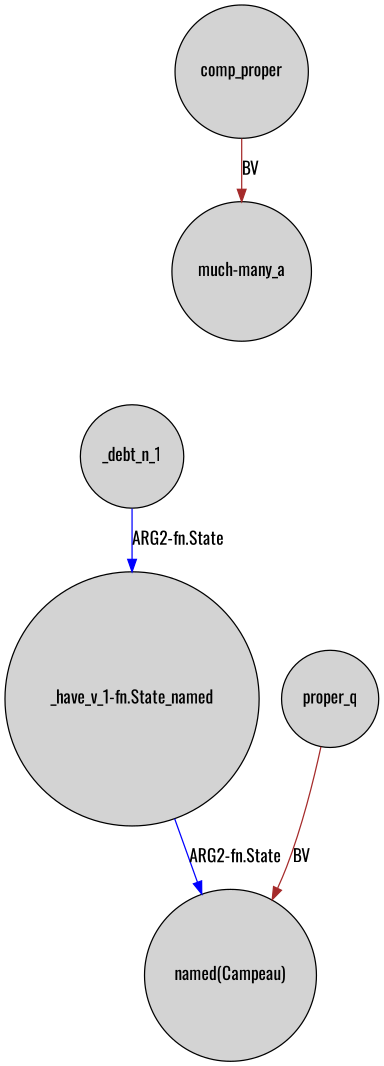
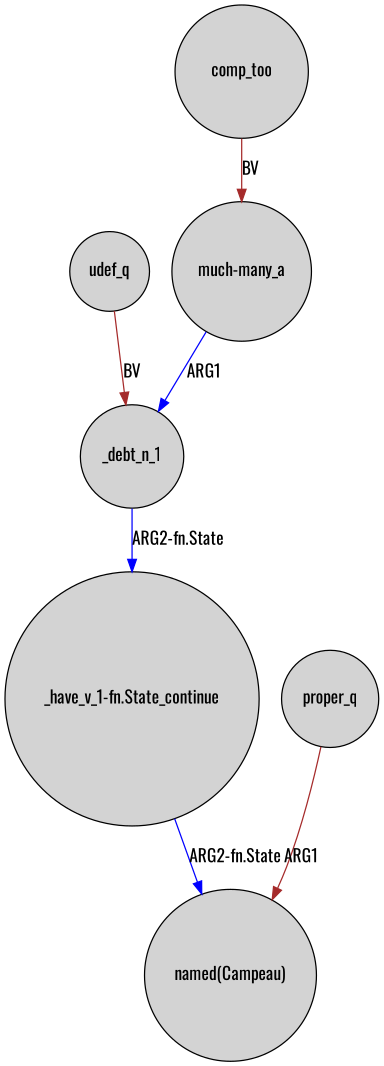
  digraph {
    fontname=Oswald
    node [fontname=Oswald shape=circle style=filled]
    edge [color=brown fontname=Oswald]
+   udef_q
    _debt_n_1
-   "_have_v_1-fn.State_continue" [label="_have_v_1-fn.State_named"]
+   "_have_v_1-fn.State_continue"
    "named(Campeau)"
-   comp_too [label=comp_proper]
+   comp_too
    "much-many_a"
    proper_q
+   udef_q -> _debt_n_1 [label=BV]
    _debt_n_1 -> "_have_v_1-fn.State_continue" [color=blue label="ARG2-fn.State"]
    "_have_v_1-fn.State_continue" -> "named(Campeau)" [color=blue label="ARG2-fn.State"]
    comp_too -> "much-many_a" [label=BV]
-   proper_q -> "named(Campeau)" [label=BV]
+   "much-many_a" -> _debt_n_1 [color=blue label=ARG1]
+   proper_q -> "named(Campeau)" [label=ARG1]
  }
